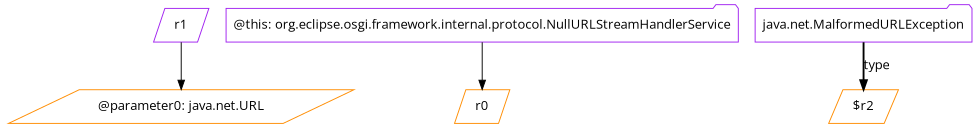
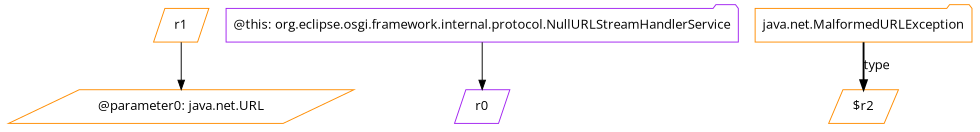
  digraph {
    fontname="Open Sans"
    node [color=purple fontname="Open Sans" shape=parallelogram]
    edge [fontname="Open Sans" style=solid]
    n1 [color=darkorange label="@parameter0: java.net.URL"]
-   n2 [label=r1]
+   n2 [color=darkorange label=r1]
    n3 [label="@this: org.eclipse.osgi.framework.internal.protocol.NullURLStreamHandlerService" shape=folder]
-   n4 [color=darkorange label=r0]
-   n5 [label="java.net.MalformedURLException" shape=folder]
+   n4 [label=r0]
+   n5 [color=darkorange label="java.net.MalformedURLException" shape=folder]
    n6 [color=darkorange label="$r2"]
    n2 -> n1
    n3 -> n4
    n5 -> n6 [label=type style=bold]
  }
